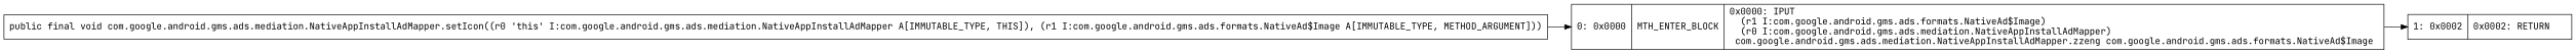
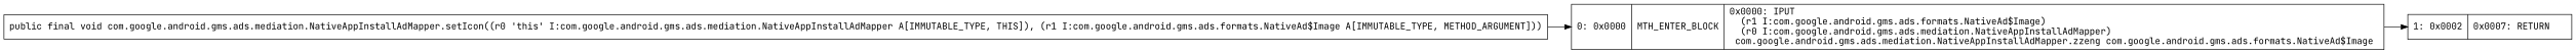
  digraph {
    rankdir=LR
    fontname="JetBrains Mono"
    node [shape=record fontname="JetBrains Mono"]
    edge [fontname="JetBrains Mono"]
    n1 [label="{0\:\ 0x0000|MTH_ENTER_BLOCK\l|0x0000: IPUT  \l  (r1 I:com.google.android.gms.ads.formats.NativeAd$Image)\l  (r0 I:com.google.android.gms.ads.mediation.NativeAppInstallAdMapper)\l com.google.android.gms.ads.mediation.NativeAppInstallAdMapper.zzeng com.google.android.gms.ads.formats.NativeAd$Image \l}"]
-   n2 [label="{1\:\ 0x0002|0x0002: RETURN   \l}"]
+   n2 [label="{1\:\ 0x0002|0x0007: RETURN   \l}"]
    n3 [label="{public final void com.google.android.gms.ads.mediation.NativeAppInstallAdMapper.setIcon((r0 'this' I:com.google.android.gms.ads.mediation.NativeAppInstallAdMapper A[IMMUTABLE_TYPE, THIS]), (r1 I:com.google.android.gms.ads.formats.NativeAd$Image A[IMMUTABLE_TYPE, METHOD_ARGUMENT])) }"]
    n1 -> n2
    n3 -> n1
  }
